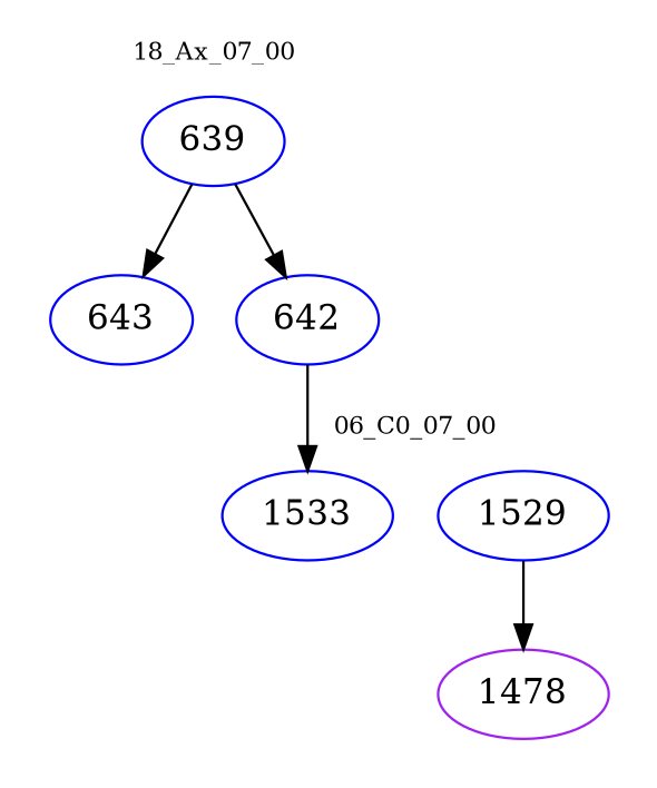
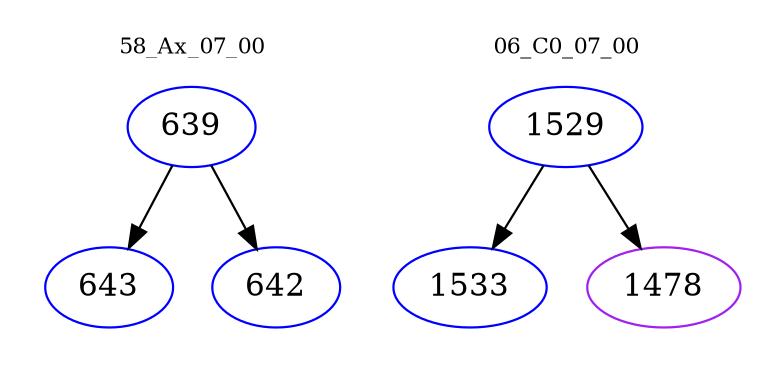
  digraph {
    node [color=blue]
    edge [color=black]
    n1 [label=639]
    n2 [label=643]
    n3 [label=642]
    n4 [label=1529]
    n5 [label=1533]
    n6 [color=purple label=1478]
    subgraph cluster_1 {
      color=white
      fontsize=10
-     label="18_Ax_07_00"
+     label="58_Ax_07_00"
      n1
      n2
      n3
    }
    subgraph cluster_2 {
      color=white
      fontsize=10
      label="06_C0_07_00"
      n4
      n5
      n6
    }
    n1 -> n2
    n1 -> n3
-   n3 -> n5
+   n4 -> n5
    n4 -> n6
  }
